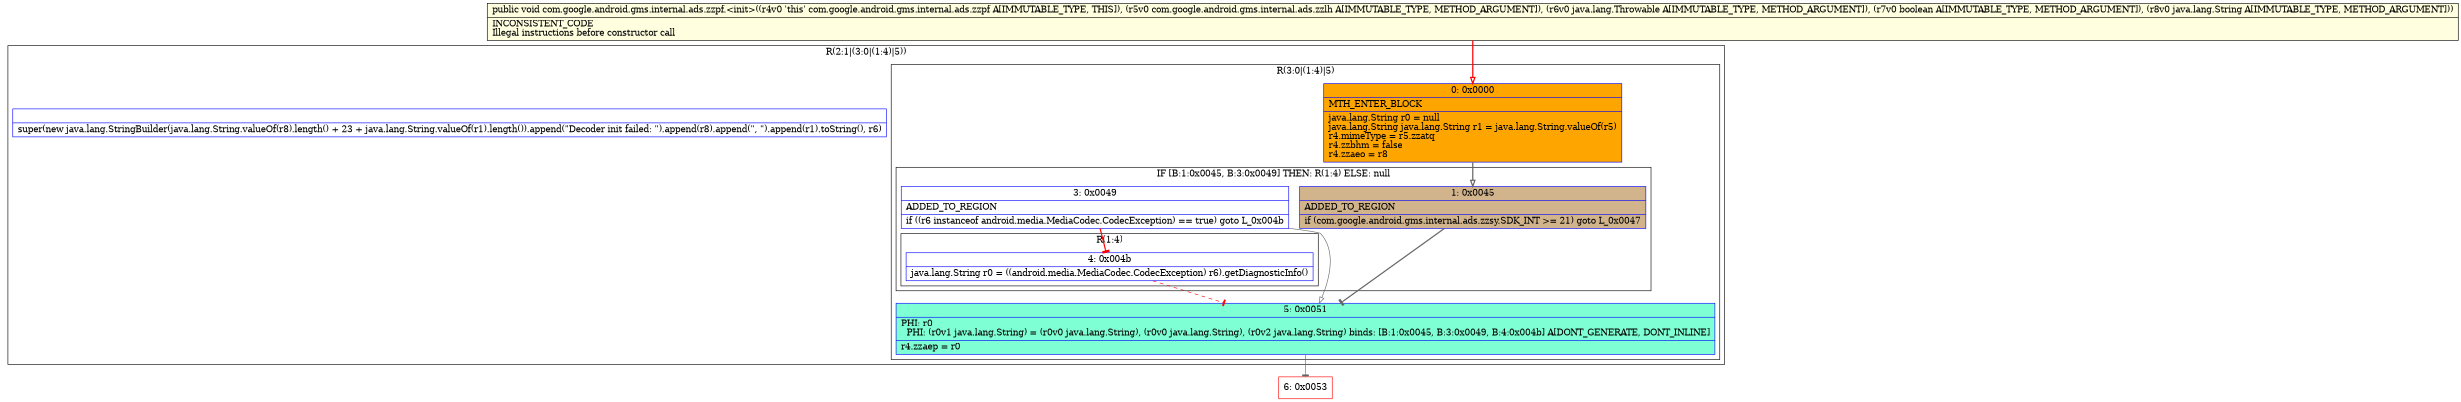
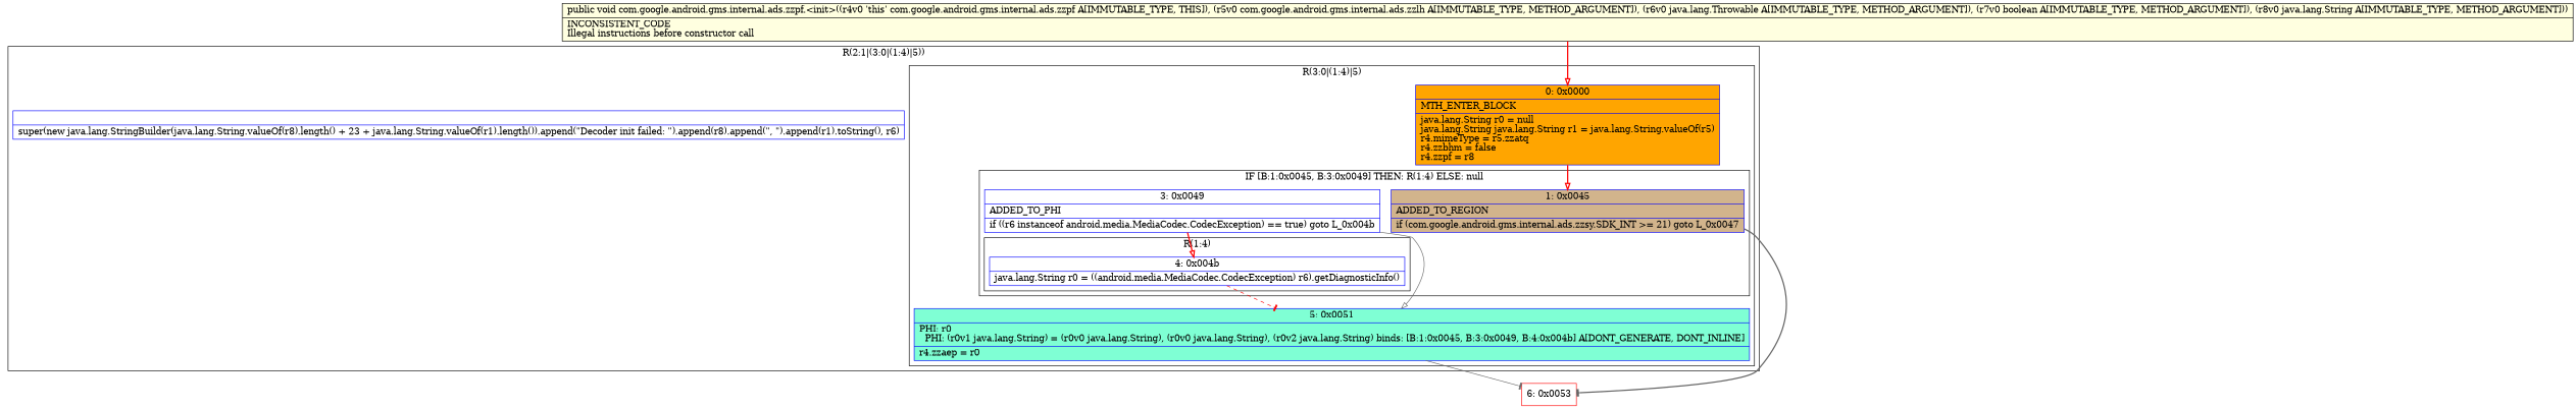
  digraph {
    node [color=blue fillcolor=white shape=record style=filled]
    edge [arrowhead=tee color=gray40 style=bold]
    n1 [label="{4\:\ 0x004b|java.lang.String r0 = ((android.media.MediaCodec.CodecException) r6).getDiagnosticInfo()\l}"]
    n2 [fillcolor=tan label="{1\:\ 0x0045|ADDED_TO_REGION\l|if (com.google.android.gms.internal.ads.zzsy.SDK_INT \>= 21) goto L_0x0047\l}"]
-   n3 [label="{3\:\ 0x0049|ADDED_TO_REGION\l|if ((r6 instanceof android.media.MediaCodec.CodecException) == true) goto L_0x004b\l}"]
-   n4 [fillcolor=orange label="{0\:\ 0x0000|MTH_ENTER_BLOCK\l|java.lang.String r0 = null\ljava.lang.String java.lang.String r1 = java.lang.String.valueOf(r5)\lr4.mimeType = r5.zzatq\lr4.zzbhm = false\lr4.zzaeo = r8\l}"]
+   n3 [label="{3\:\ 0x0049|ADDED_TO_PHI\l|if ((r6 instanceof android.media.MediaCodec.CodecException) == true) goto L_0x004b\l}"]
+   n4 [fillcolor=orange label="{0\:\ 0x0000|MTH_ENTER_BLOCK\l|java.lang.String r0 = null\ljava.lang.String java.lang.String r1 = java.lang.String.valueOf(r5)\lr4.mimeType = r5.zzatq\lr4.zzbhm = false\lr4.zzpf = r8\l}"]
    n5 [fillcolor=aquamarine label="{5\:\ 0x0051|PHI: r0 \l  PHI: (r0v1 java.lang.String) = (r0v0 java.lang.String), (r0v0 java.lang.String), (r0v2 java.lang.String) binds: [B:1:0x0045, B:3:0x0049, B:4:0x004b] A[DONT_GENERATE, DONT_INLINE]\l|r4.zzaep = r0\l}"]
    n6 [label="{|super(new java.lang.StringBuilder(java.lang.String.valueOf(r8).length() + 23 + java.lang.String.valueOf(r1).length()).append(\"Decoder init failed: \").append(r8).append(\", \").append(r1).toString(), r6)\l}"]
    n7 [color=red label="{6\:\ 0x0053}"]
    n8 [fillcolor=lightyellow label="{public void com.google.android.gms.internal.ads.zzpf.\<init\>((r4v0 'this' com.google.android.gms.internal.ads.zzpf A[IMMUTABLE_TYPE, THIS]), (r5v0 com.google.android.gms.internal.ads.zzlh A[IMMUTABLE_TYPE, METHOD_ARGUMENT]), (r6v0 java.lang.Throwable A[IMMUTABLE_TYPE, METHOD_ARGUMENT]), (r7v0 boolean A[IMMUTABLE_TYPE, METHOD_ARGUMENT]), (r8v0 java.lang.String A[IMMUTABLE_TYPE, METHOD_ARGUMENT]))  | INCONSISTENT_CODE\lIllegal instructions before constructor call\l}" color=""]
    subgraph cluster_1 {
      label="R(2:1|(3:0|(1:4)|5))"
      n6
      subgraph cluster_2 {
        label="R(3:0|(1:4)|5)"
        n4
        n5
        subgraph cluster_3 {
          label="IF [B:1:0x0045, B:3:0x0049] THEN: R(1:4) ELSE: null"
          n2
          n3
          subgraph cluster_4 {
            label="R(1:4)"
            n1
          }
        }
      }
    }
    n1 -> n5 [color=red style=dashed]
-   n2 -> n5
-   n3 -> n1 [color=red]
+   n2 -> n7
+   n3 -> n1 [arrowhead=onormal color=red]
    n3 -> n5 [arrowhead=onormal style=solid]
-   n4 -> n2 [arrowhead=onormal]
+   n4 -> n2 [arrowhead=onormal color=red]
    n5 -> n7 [style=solid]
    n8 -> n4 [arrowhead=onormal color=red]
  }
